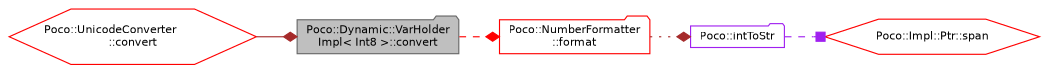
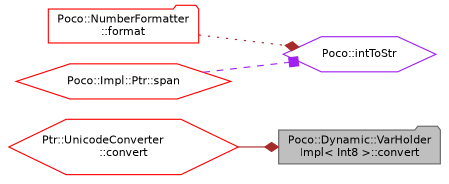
  digraph {
    rankdir=LR
    node [color=red fillcolor=white fontname=Helvetica fontsize=10 shape=hexagon style=filled]
    edge [arrowhead=diamond color=brown fontname=Helvetica fontsize=10 labelfontname=Helvetica labelfontsize=10 style=dashed]
    n1 [color=gray40 fillcolor=grey75 fontcolor=black height=0.2 label="Poco::Dynamic::VarHolder\lImpl\< Int8 \>::convert" shape=folder width=0.4]
    n2 [height=0.2 label="Poco::NumberFormatter\l::format" shape=folder width=0.4]
-   n3 [height=0.2 label="Poco::UnicodeConverter\l::convert" width=0.4]
-   n4 [color=purple height=0.2 label="Poco::intToStr" shape=folder width=0.4]
+   n3 [height=0.2 label="Ptr::UnicodeConverter\l::convert" width=0.4]
+   n4 [color=purple height=0.2 label="Poco::intToStr" width=0.4]
    n5 [height=0.2 label="Poco::Impl::Ptr::span" width=0.4]
-   n1 -> n2 [color=red]
    n2 -> n4 [style=dotted]
    n3 -> n1 [style=solid]
-   n4 -> n5 [arrowhead=box color=purple]
+   n5 -> n4 [arrowhead=box color=purple]
  }
